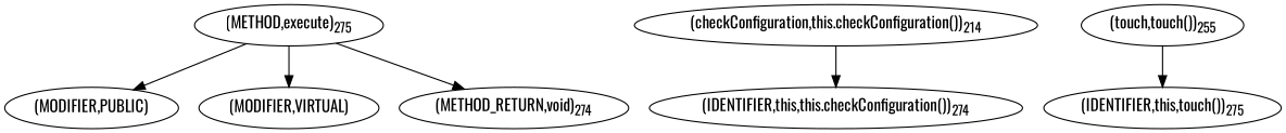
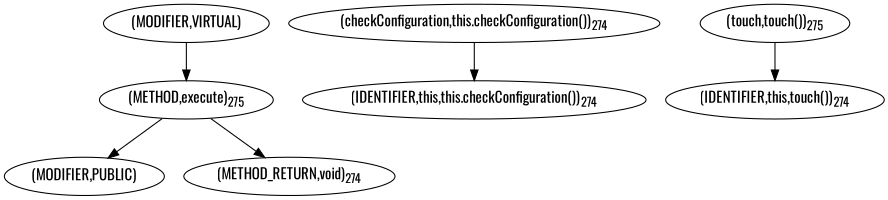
  digraph {
    fontname=Oswald
    node [fontname=Oswald]
    edge [fontname=Oswald]
    n1 [label=<(METHOD,execute)<SUB>275</SUB>>]
    n2 [label=<(MODIFIER,PUBLIC)>]
    n3 [label=<(MODIFIER,VIRTUAL)>]
    n4 [label=<(METHOD_RETURN,void)<SUB>274</SUB>>]
-   n5 [label=<(checkConfiguration,this.checkConfiguration())<SUB>214</SUB>>]
+   n5 [label=<(checkConfiguration,this.checkConfiguration())<SUB>274</SUB>>]
    n6 [label=<(IDENTIFIER,this,this.checkConfiguration())<SUB>274</SUB>>]
-   n7 [label=<(touch,touch())<SUB>255</SUB>>]
-   n8 [label=<(IDENTIFIER,this,touch())<SUB>275</SUB>>]
+   n7 [label=<(touch,touch())<SUB>275</SUB>>]
+   n8 [label=<(IDENTIFIER,this,touch())<SUB>274</SUB>>]
    n1 -> n2
-   n1 -> n3
+   n3 -> n1
    n1 -> n4
    n5 -> n6
    n7 -> n8
  }
